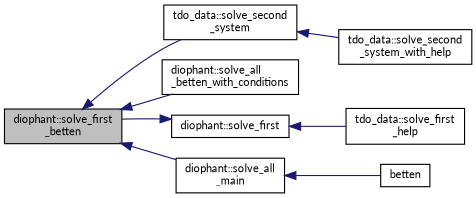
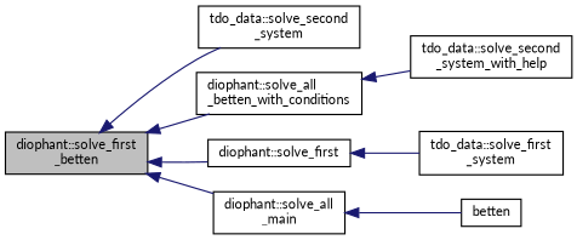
  digraph {
    fontname=Lato
    rankdir=LR
    node [color=black fillcolor=white fontname=Lato fontsize=10 shape=record style=filled]
    edge [color=midnightblue dir=back fontname=Lato fontsize=10 labelfontname=Helvetica labelfontsize=10 style=solid]
    n1 [fillcolor=grey75 fontcolor=black height=0.2 label="diophant::solve_first\l_betten" width=0.4]
    n2 [height=0.2 label="tdo_data::solve_second\l_system" width=0.4]
    n3 [height=0.2 label="diophant::solve_first" width=0.4]
    n4 [height=0.2 label="diophant::solve_all\l_main" width=0.4]
    n5 [height=0.2 label="diophant::solve_all\l_betten_with_conditions" width=0.4]
    n6 [height=0.2 label="tdo_data::solve_second\l_system_with_help" width=0.4]
-   n7 [height=0.2 label="tdo_data::solve_first\l_help" width=0.4]
+   n7 [height=0.2 label="tdo_data::solve_first\l_system" width=0.4]
    n8 [height=0.2 label=betten width=0.4]
    n1 -> n2
-   n3 -> n1
+   n1 -> n3
    n1 -> n4
    n1 -> n5
-   n2 -> n6
+   n5 -> n6
    n3 -> n7
    n4 -> n8
  }
